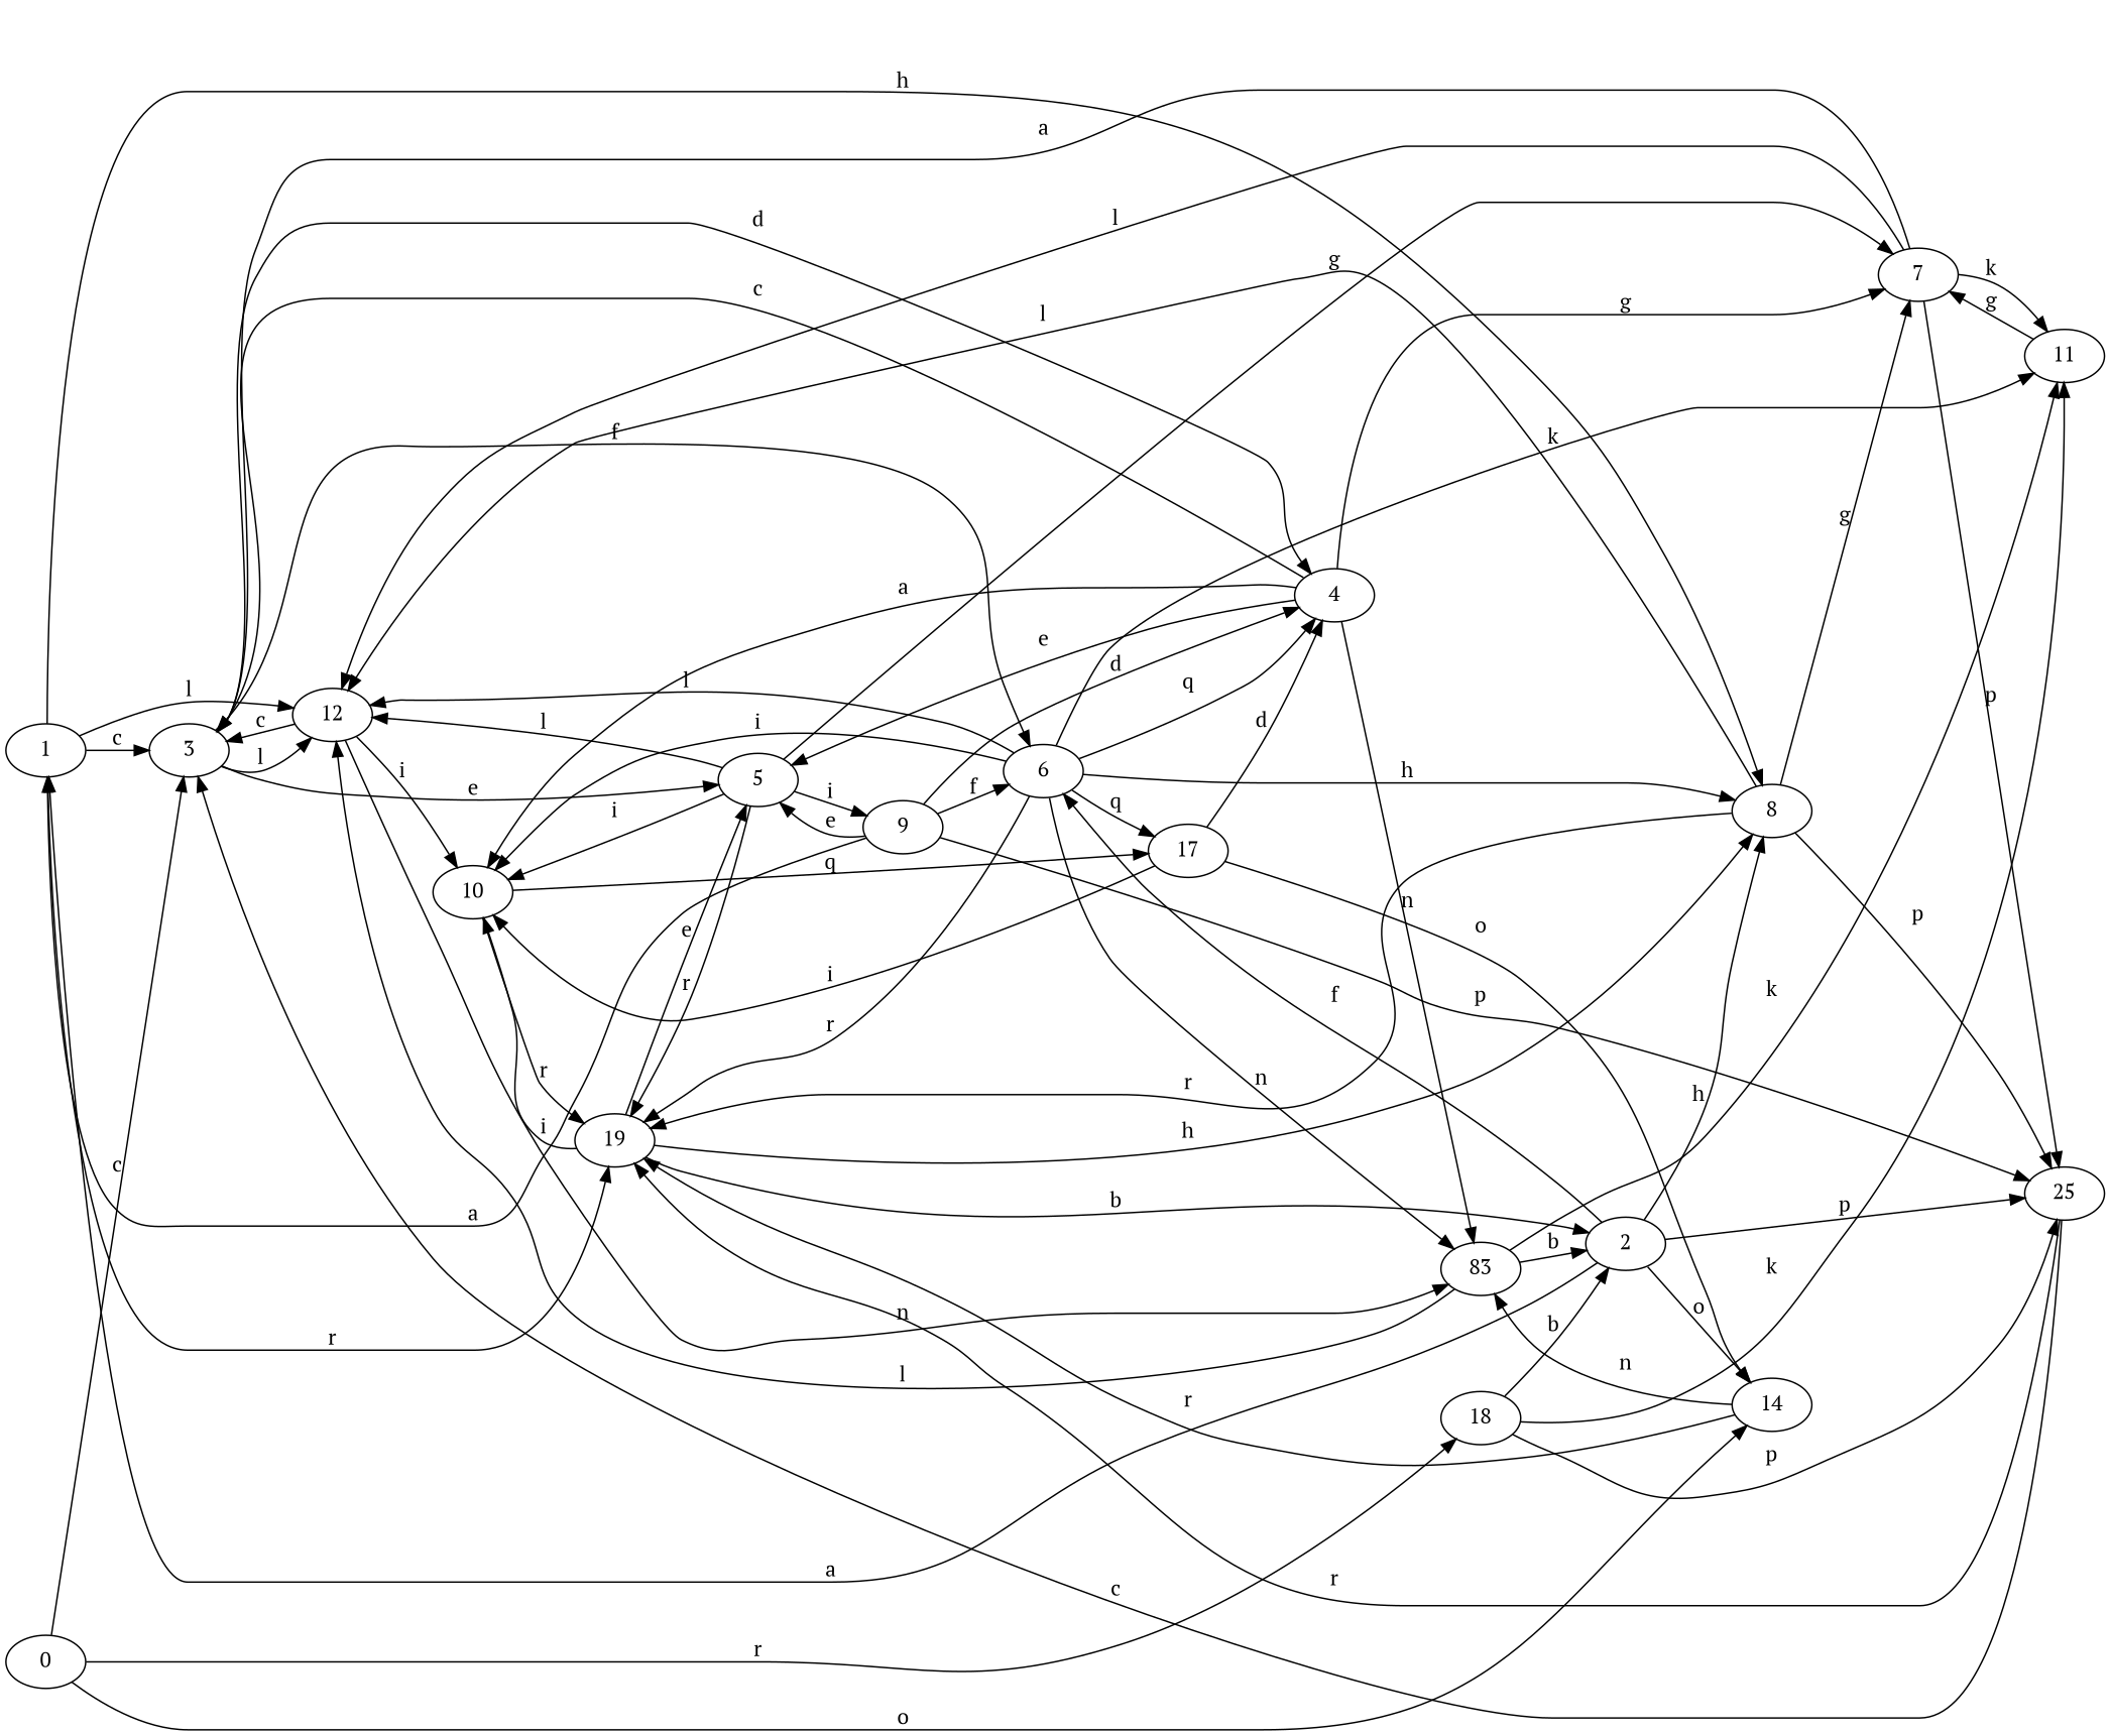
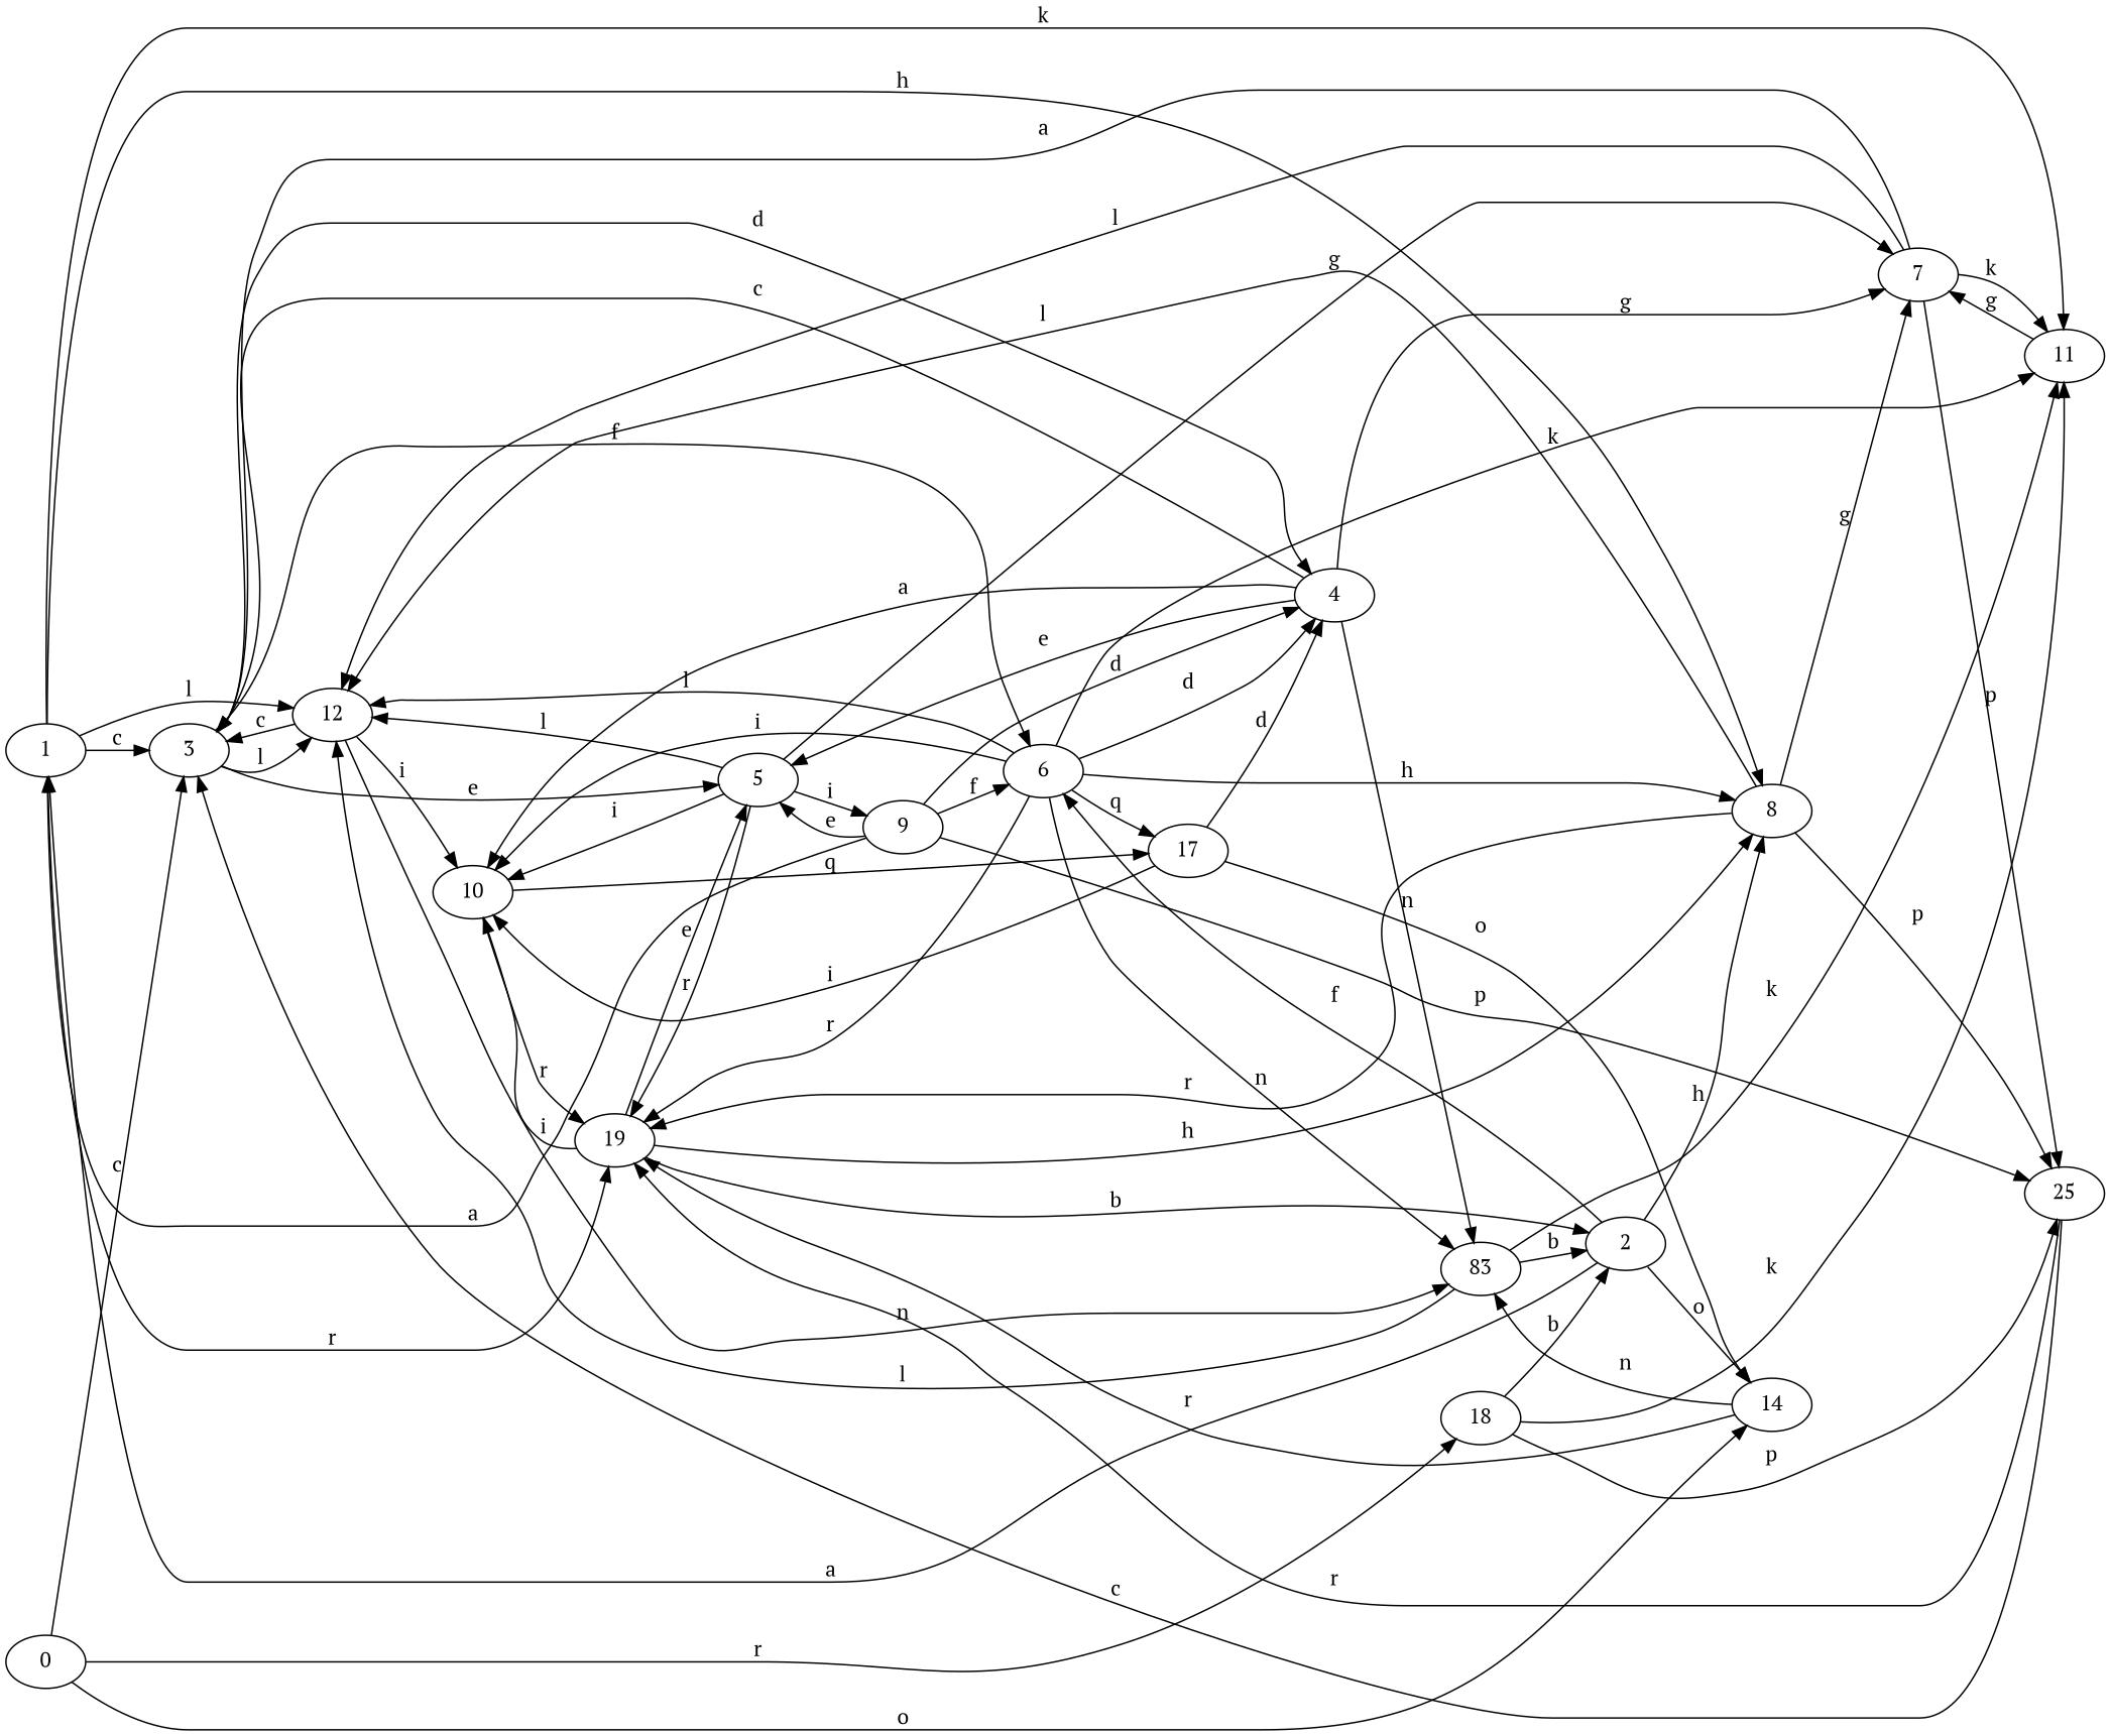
  strict digraph {
    fontname="PT Serif"
    rankdir=LR
    node [fontname="PT Serif"]
    edge [fontname="PT Serif"]
    1
    3
    8
    11
    12
    19
    6
    4
    5
    n10 [label=25]
    7
    n12 [label=83]
    10
    2
    14
    17
    9
    0
    18
    1 -> 3 [label=c]
    1 -> 8 [label=h]
+   1 -> 11 [label=k]
    1 -> 12 [label=l]
    1 -> 19 [label=r]
    3 -> 12 [label=l]
    3 -> 6 [label=f]
    3 -> 4 [label=d]
    3 -> 5 [label=e]
    8 -> 12 [label=l]
    8 -> 19 [label=r]
    8 -> n10 [label=p]
    8 -> 7 [label=g]
    11 -> 7 [label=g]
    12 -> 3 [label=c]
    12 -> n12 [label=n]
    12 -> 10 [label=i]
    19 -> 8 [label=h]
    19 -> 5 [label=e]
    19 -> 10 [label=i]
    19 -> 2 [label=b]
    6 -> 8 [label=h]
    6 -> 11 [label=k]
    6 -> 12 [label=l]
    6 -> 19 [label=r]
-   6 -> 4 [label=q]
+   6 -> 4 [label=d]
    6 -> n12 [label=n]
    6 -> 10 [label=i]
    6 -> 17 [label=q]
    4 -> 3 [label=c]
    4 -> 5 [label=e]
    4 -> 7 [label=g]
    4 -> n12 [label=n]
    4 -> 10 [label=a]
    5 -> 12 [label=l]
    5 -> 19 [label=r]
    5 -> 7 [label=g]
    5 -> 10 [label=i]
    5 -> 9 [label=i]
    n10 -> 3 [label=c]
    n10 -> 19 [label=r]
    7 -> 3 [label=a]
    7 -> 11 [label=k]
    7 -> 12 [label=l]
    7 -> n10 [label=p]
    n12 -> 11 [label=k]
    n12 -> 12 [label=l]
    n12 -> 2 [label=b]
    10 -> 19 [label=r]
    10 -> 17 [label=q]
    2 -> 1 [label=a]
    2 -> 8 [label=h]
    2 -> 6 [label=f]
-   2 -> n10 [label=p]
    2 -> 14 [label=o]
    14 -> 19 [label=r]
    14 -> n12 [label=n]
    17 -> 4 [label=d]
    17 -> 10 [label=i]
    17 -> 14 [label=o]
    9 -> 1 [label=a]
    9 -> 6 [label=f]
    9 -> 4 [label=d]
    9 -> 5 [label=e]
    9 -> n10 [label=p]
    0 -> 3 [label=c]
    0 -> 14 [label=o]
    0 -> 18 [label=r]
    18 -> 11 [label=k]
    18 -> n10 [label=p]
    18 -> 2 [label=b]
  }
